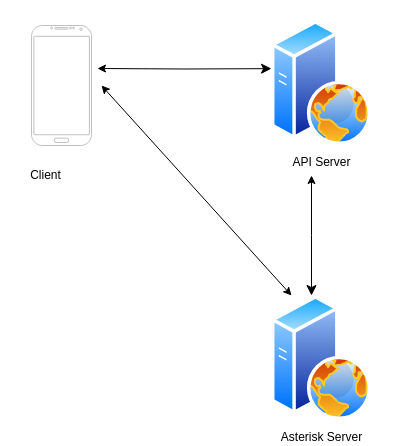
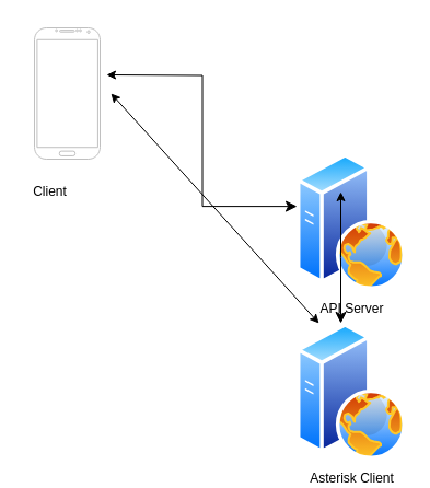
  <mxCell id="0" />
  <mxCell id="1" parent="0" />
  <mxCell id="2" value="" style="rounded=0;html=1;jettySize=auto;orthogonalLoop=1;fontSize=11;endArrow=classic;endFill=1;endSize=8;strokeWidth=1;shadow=0;labelBackgroundColor=none;edgeStyle=orthogonalEdgeStyle;entryX=0;entryY=0.385;entryDx=0;entryDy=0;entryPerimeter=0;startArrow=classic;startFill=1;" edge="1" parent="1" target="4"><mxGeometry relative="1" as="geometry"><mxPoint x="97" y="68" as="sourcePoint" /></mxGeometry></mxCell>
  <mxCell id="3" value="" style="rounded=1;whiteSpace=wrap;html=1;fontSize=12;glass=0;strokeWidth=1;shadow=0;" vertex="1" parent="1"><mxGeometry x="61" y="65" height="10" as="geometry" /></mxCell>
- <mxCell id="4" value="API Server" style="aspect=fixed;perimeter=ellipsePerimeter;html=1;align=center;shadow=0;dashed=0;spacingTop=3;image;image=img/lib/active_directory/web_server.svg;" vertex="1" parent="1"><mxGeometry x="271" y="20" width="100" height="125" as="geometry" /></mxCell>
+ <mxCell id="4" value="API Server" style="aspect=fixed;perimeter=ellipsePerimeter;html=1;align=center;shadow=0;dashed=0;spacingTop=3;image;image=img/lib/active_directory/web_server.svg;" vertex="1" parent="1"><mxGeometry x="271" y="140" width="100" height="125" as="geometry" /></mxCell>
  <mxCell id="5" value="" style="verticalLabelPosition=bottom;verticalAlign=top;html=1;shadow=0;dashed=0;strokeWidth=1;shape=mxgraph.android.phone2;strokeColor=#c0c0c0;" vertex="1" parent="1"><mxGeometry x="31" y="25" width="60" height="120" as="geometry" /></mxCell>
- <mxCell id="6" value="Asterisk Server" style="aspect=fixed;perimeter=ellipsePerimeter;html=1;align=center;shadow=0;dashed=0;spacingTop=3;image;image=img/lib/active_directory/web_server.svg;" vertex="1" parent="1"><mxGeometry x="271" y="295" width="100" height="125" as="geometry" /></mxCell>
+ <mxCell id="6" value="Asterisk Client" style="aspect=fixed;perimeter=ellipsePerimeter;html=1;align=center;shadow=0;dashed=0;spacingTop=3;image;image=img/lib/active_directory/web_server.svg;" vertex="1" parent="1"><mxGeometry x="271" y="295" width="100" height="125" as="geometry" /></mxCell>
  <mxCell id="7" value="" style="rounded=0;html=1;jettySize=auto;orthogonalLoop=1;fontSize=11;endArrow=classic;endFill=1;endSize=8;strokeWidth=1;shadow=0;labelBackgroundColor=none;edgeStyle=orthogonalEdgeStyle;startArrow=classic;startFill=1;" edge="1" parent="1"><mxGeometry relative="1" as="geometry"><mxPoint x="311" y="175" as="sourcePoint" /><mxPoint x="311" y="295" as="targetPoint" /><Array as="points"><mxPoint x="311" y="175" /><mxPoint x="311" y="235" /><mxPoint x="281" y="235" /></Array></mxGeometry></mxCell>
  <mxCell id="8" value="Client" style="text;html=1;align=center;verticalAlign=middle;resizable=0;points=[];autosize=1;strokeColor=none;fillColor=none;" vertex="1" parent="1"><mxGeometry x="20" y="165" width="50" height="20" as="geometry" /></mxCell>
  <mxCell id="9" value="" style="endArrow=classic;startArrow=classic;html=1;rounded=0;endFill=1;" edge="1" parent="1"><mxGeometry width="50" height="50" relative="1" as="geometry"><mxPoint x="101" y="85" as="sourcePoint" /><mxPoint x="291" y="295" as="targetPoint" /></mxGeometry></mxCell>
